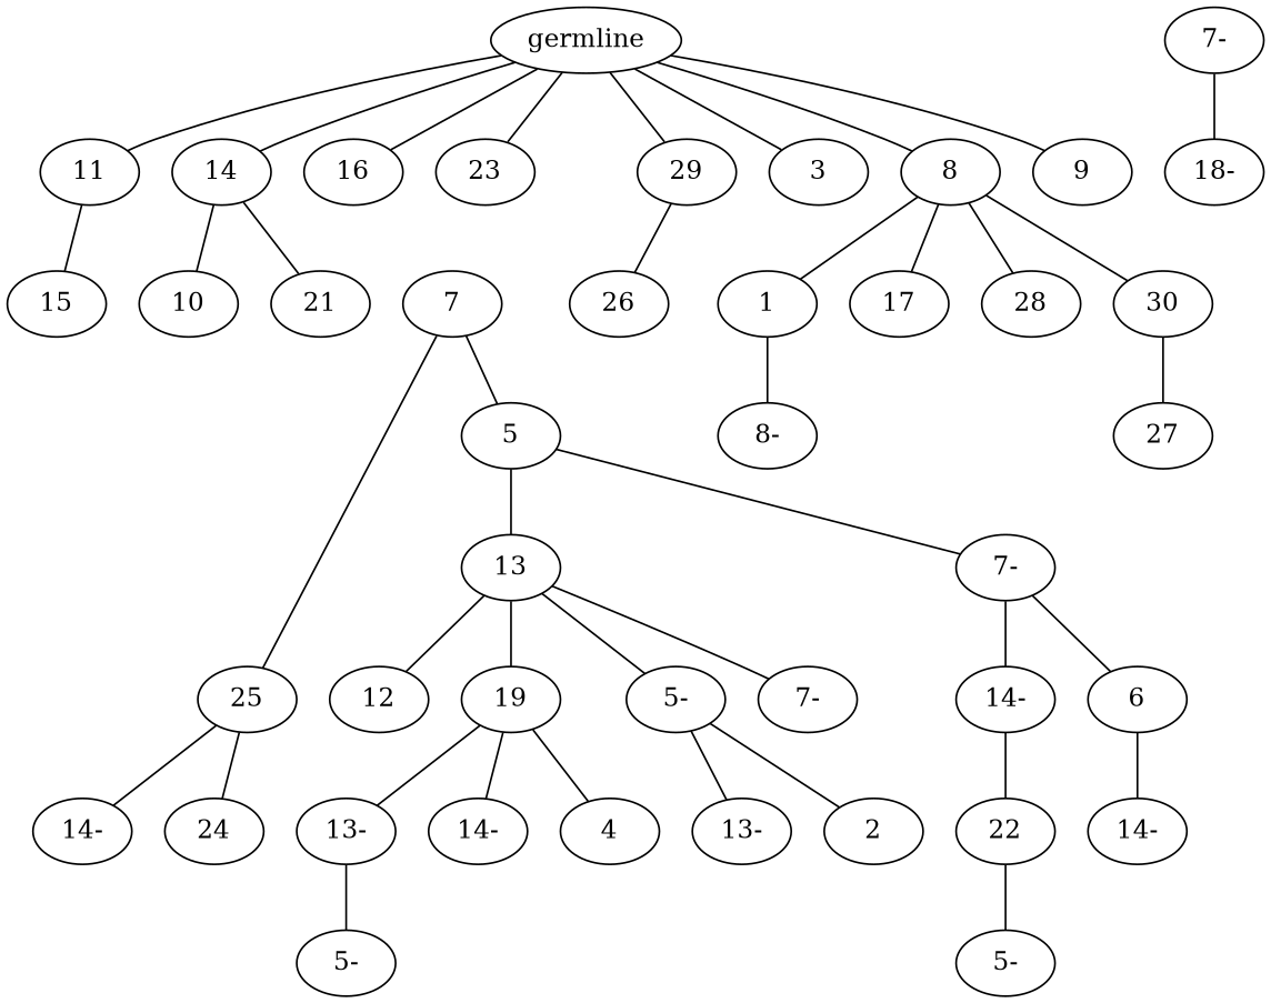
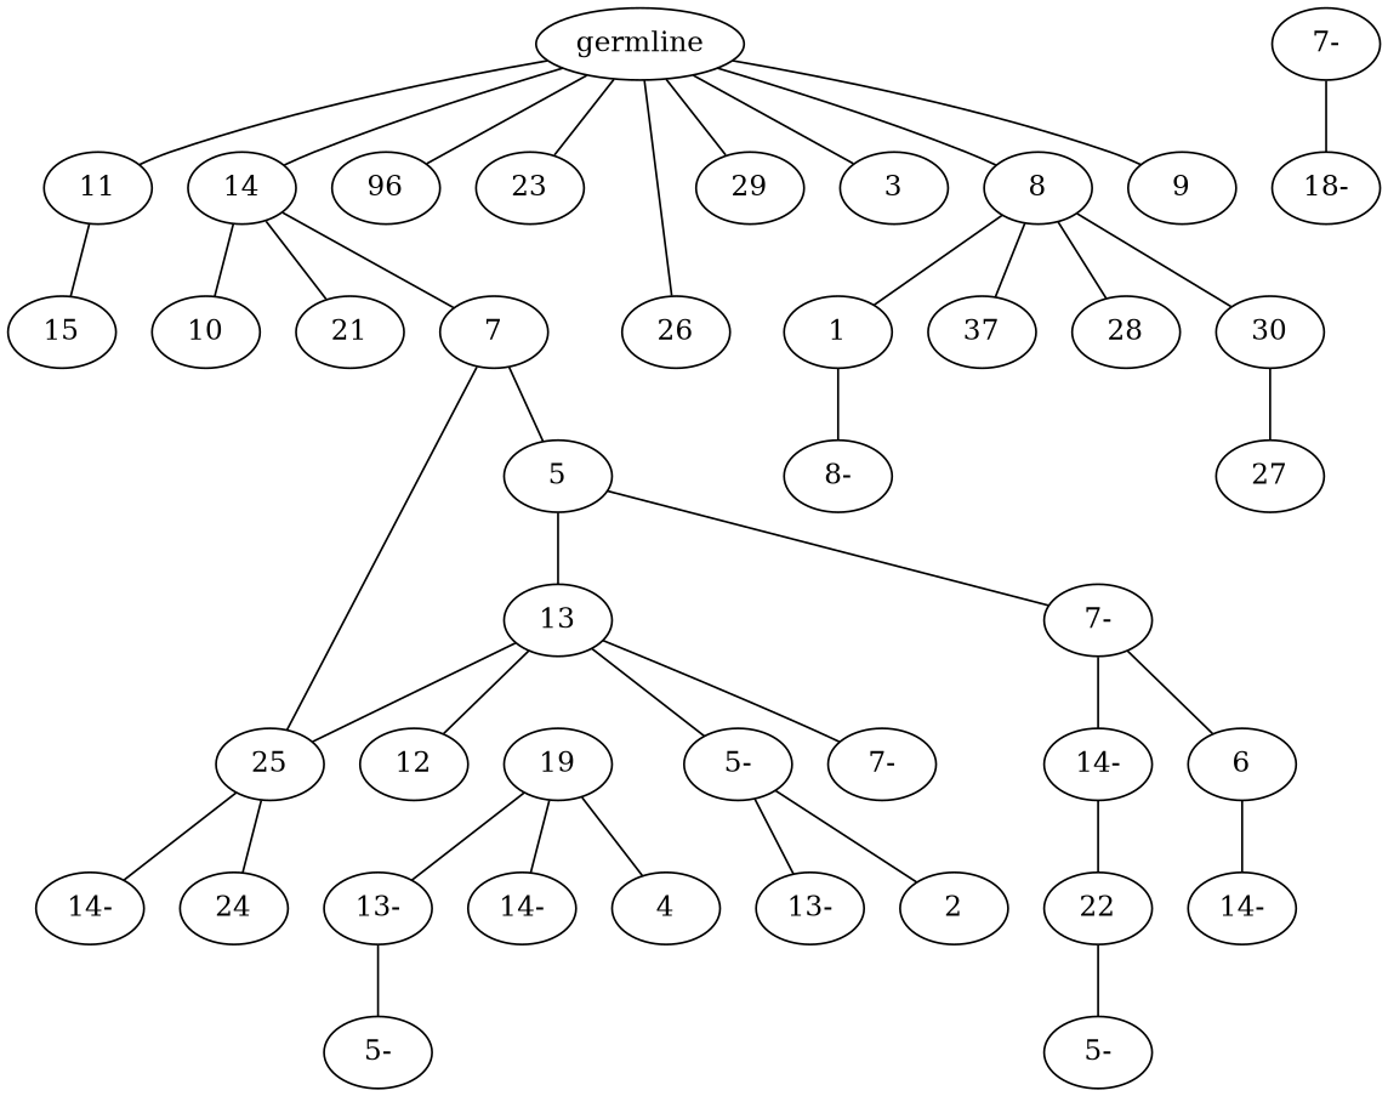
  graph {
    n1 [label=germline]
    n2 [label=11]
    n3 [label=14]
-   n4 [label=16]
+   n4 [label=96]
    n5 [label=23]
    n6 [label=26]
    n7 [label=29]
    n8 [label=3]
    n9 [label=8]
    n10 [label=9]
    n11 [label=15]
    n12 [label=10]
    n13 [label=21]
    n14 [label=7]
    n15 [label=1]
-   n16 [label=17]
+   n16 [label=37]
    n17 [label=28]
    n18 [label=30]
    n19 [label=25]
    n20 [label=5]
    n21 [label="14-"]
    n22 [label=24]
    n23 [label=13]
    n24 [label="7-"]
    n25 [label=12]
    n26 [label=19]
    n27 [label="5-"]
    n28 [label="7-"]
    n29 [label="14-"]
    n30 [label=6]
    n31 [label="13-"]
    n32 [label="14-"]
    n33 [label=4]
    n34 [label="13-"]
    n35 [label=2]
    n36 [label="5-"]
    n37 [label="7-"]
    n38 [label="18-"]
    n39 [label=22]
    n40 [label="14-"]
    n41 [label="5-"]
    n42 [label="8-"]
    n43 [label=27]
    n1 -- n2
    n1 -- n3
    n1 -- n4
    n1 -- n5
-   n7 -- n6
+   n1 -- n6
    n1 -- n7
    n1 -- n8
    n1 -- n9
    n1 -- n10
    n2 -- n11
    n3 -- n12
    n3 -- n13
+   n3 -- n14
    n9 -- n15
    n9 -- n16
    n9 -- n17
    n9 -- n18
    n14 -- n19
    n14 -- n20
    n15 -- n42
    n18 -- n43
    n19 -- n21
    n19 -- n22
    n20 -- n23
    n20 -- n24
    n23 -- n25
-   n23 -- n26
+   n23 -- n19
    n23 -- n27
    n23 -- n28
    n24 -- n29
    n24 -- n30
    n26 -- n31
    n26 -- n32
    n26 -- n33
    n27 -- n34
    n27 -- n35
    n29 -- n39
    n30 -- n40
    n31 -- n36
    n37 -- n38
    n39 -- n41
  }
